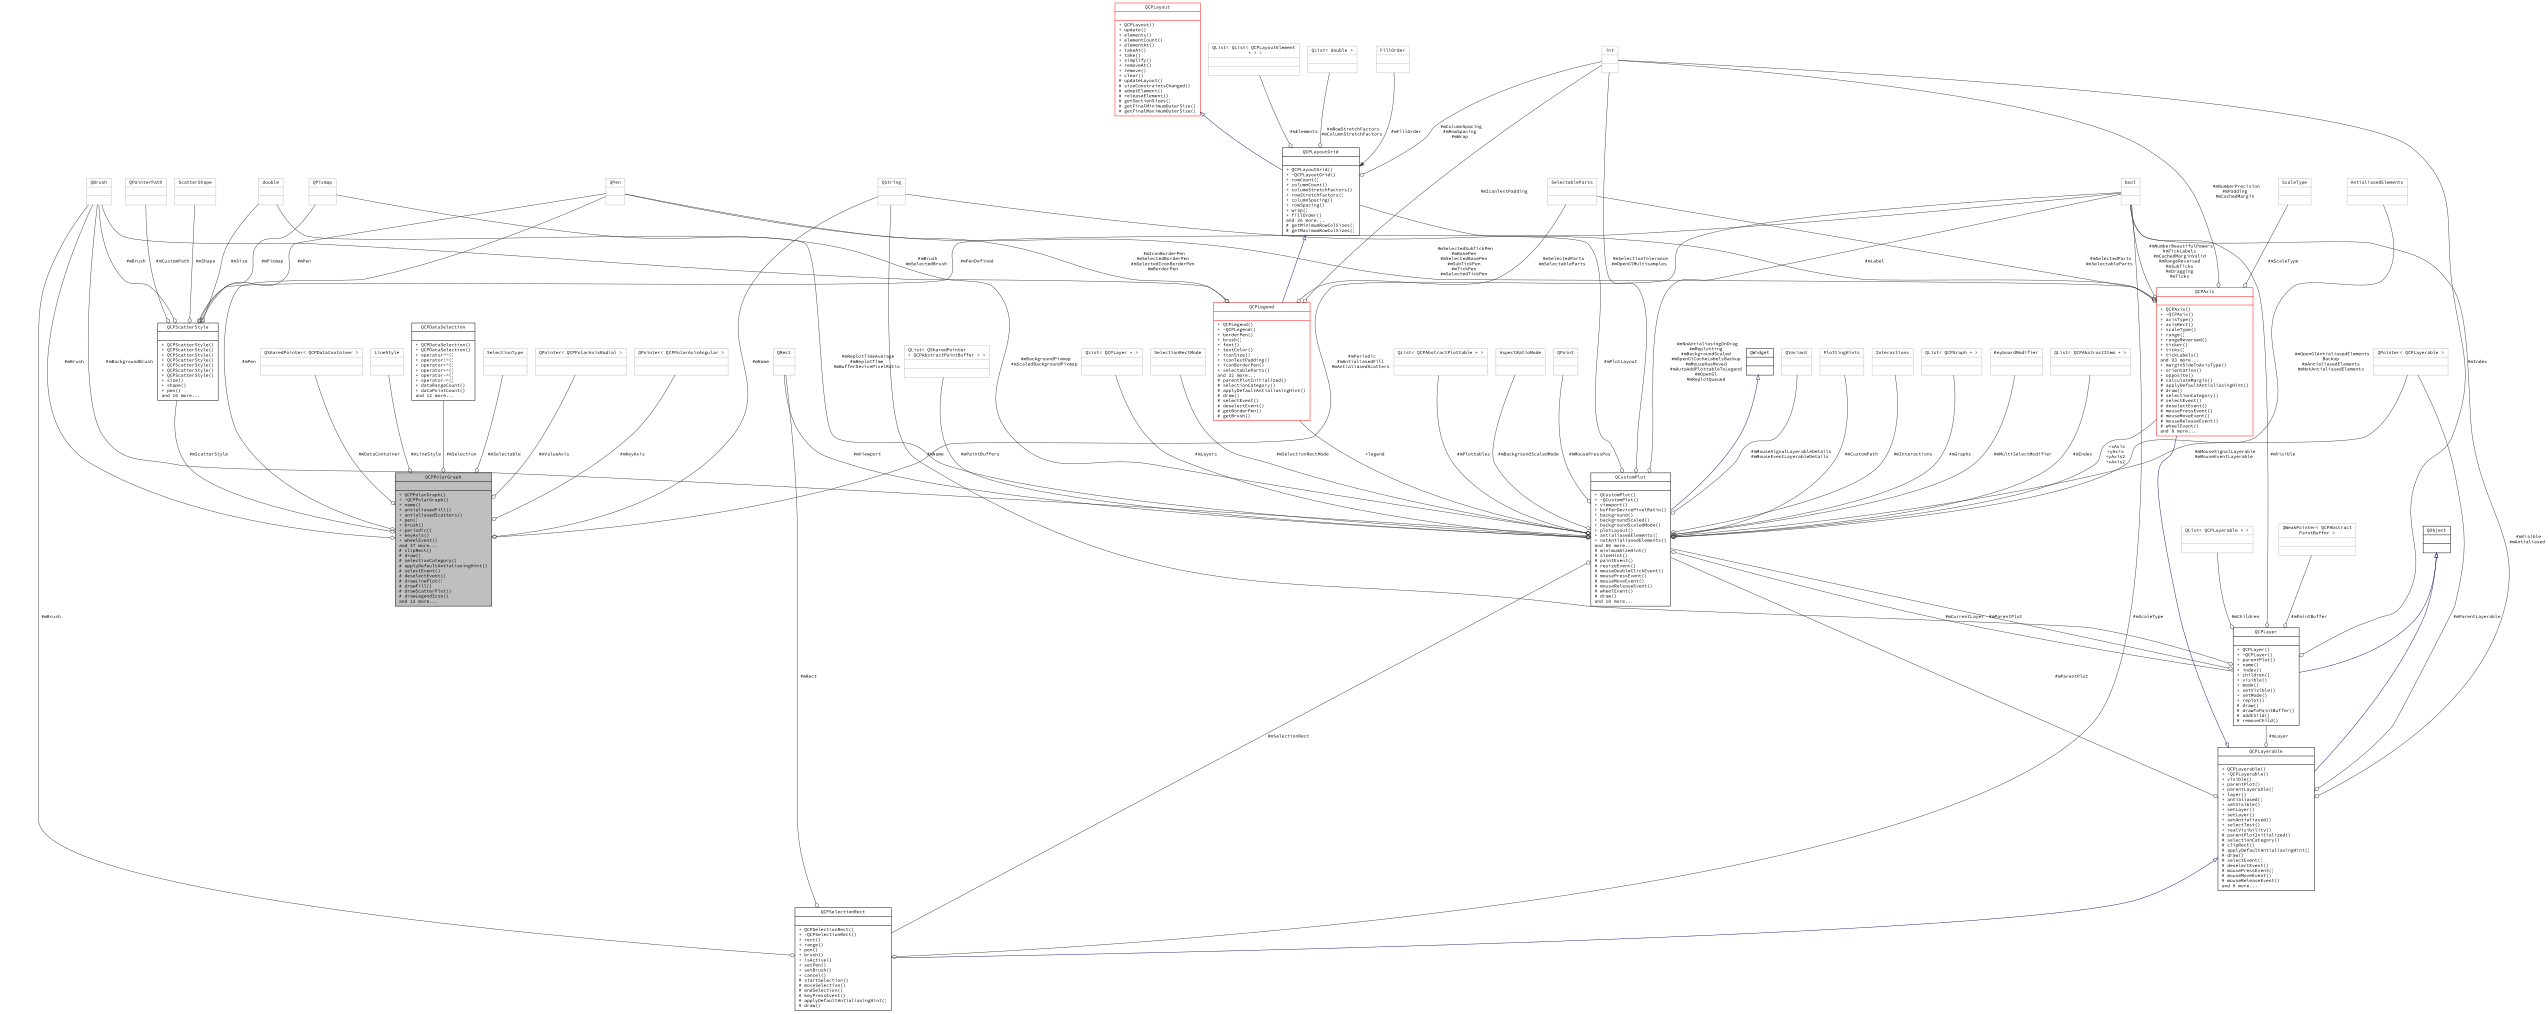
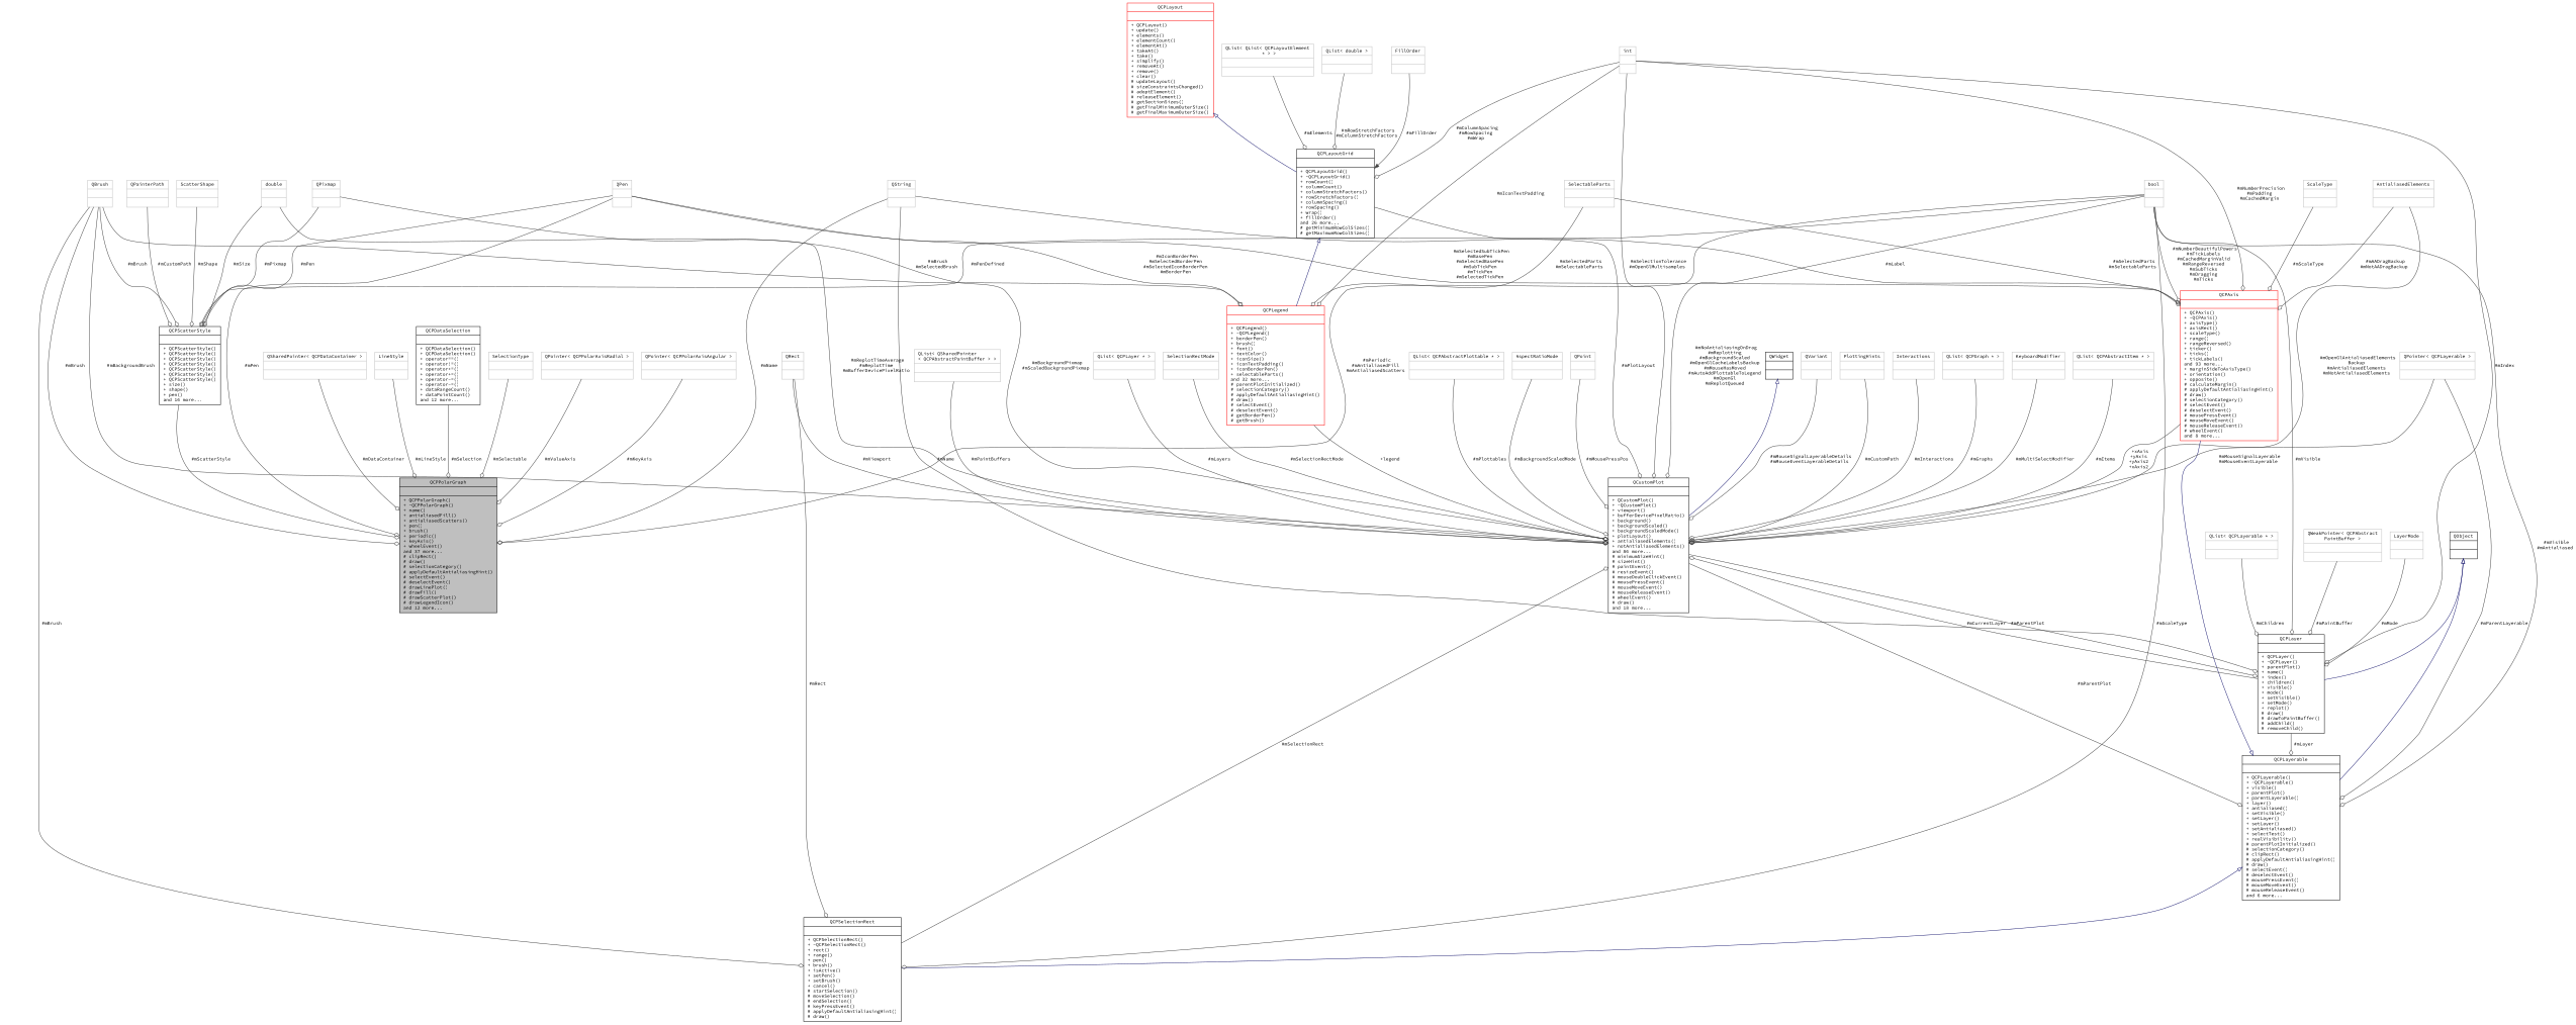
  digraph {
    fontname="Source Code Pro"
    node [color=grey75 fillcolor=white fontname="Source Code Pro" fontsize=10 shape=record style=filled]
    edge [color=grey25 fontname="Source Code Pro" fontsize=10 labelfontname=Helvetica labelfontsize=10 style=solid arrowhead=odiamond]
    n1 [color=black fillcolor=grey75 fontcolor=black height=0.2 label="{QCPPolarGraph\n||+ QCPPolarGraph()\l+ ~QCPPolarGraph()\l+ name()\l+ antialiasedFill()\l+ antialiasedScatters()\l+ pen()\l+ brush()\l+ periodic()\l+ keyAxis()\l+ wheelEvent()\land 37 more...\l# clipRect()\l# draw()\l# selectionCategory()\l# applyDefaultAntialiasingHint()\l# selectEvent()\l# deselectEvent()\l# drawLinePlot()\l# drawFill()\l# drawScatterPlot()\l# drawLegendIcon()\land 12 more...\l}" width=0.4]
    n2 [color=black height=0.2 label="{QCPLayerable\n||+ QCPLayerable()\l+ ~QCPLayerable()\l+ visible()\l+ parentPlot()\l+ parentLayerable()\l+ layer()\l+ antialiased()\l+ setVisible()\l+ setLayer()\l+ setLayer()\l+ setAntialiased()\l+ selectTest()\l+ realVisibility()\l# parentPlotInitialized()\l# selectionCategory()\l# clipRect()\l# applyDefaultAntialiasingHint()\l# draw()\l# selectEvent()\l# deselectEvent()\l# mousePressEvent()\l# mouseMoveEvent()\l# mouseReleaseEvent()\land 6 more...\l}" width=0.4]
    n3 [color=black height=0.2 label="{QCPSelectionRect\n||+ QCPSelectionRect()\l+ ~QCPSelectionRect()\l+ rect()\l+ range()\l+ pen()\l+ brush()\l+ isActive()\l+ setPen()\l+ setBrush()\l+ cancel()\l# startSelection()\l# moveSelection()\l# endSelection()\l# keyPressEvent()\l# applyDefaultAntialiasingHint()\l# draw()\l}" width=0.4]
    n4 [color=red height=0.2 label="{QCPAxis\n||+ QCPAxis()\l+ ~QCPAxis()\l+ axisType()\l+ axisRect()\l+ scaleType()\l+ range()\l+ rangeReversed()\l+ ticker()\l+ ticks()\l+ tickLabels()\land 93 more...\l+ marginSideToAxisType()\l+ orientation()\l+ opposite()\l# calculateMargin()\l# applyDefaultAntialiasingHint()\l# draw()\l# selectionCategory()\l# selectEvent()\l# deselectEvent()\l# mousePressEvent()\l# mouseMoveEvent()\l# mouseReleaseEvent()\l# wheelEvent()\land 8 more...\l}" width=0.4]
    n5 [color=black height=0.2 label="{QCustomPlot\n||+ QCustomPlot()\l+ ~QCustomPlot()\l+ viewport()\l+ bufferDevicePixelRatio()\l+ background()\l+ backgroundScaled()\l+ backgroundScaledMode()\l+ plotLayout()\l+ antialiasedElements()\l+ notAntialiasedElements()\land 86 more...\l# minimumSizeHint()\l# sizeHint()\l# paintEvent()\l# resizeEvent()\l# mouseDoubleClickEvent()\l# mousePressEvent()\l# mouseMoveEvent()\l# mouseReleaseEvent()\l# wheelEvent()\l# draw()\land 18 more...\l}" width=0.4]
    n6 [color=black height=0.2 label="{QObject\n||}" width=0.4]
    n7 [color=black height=0.2 label="{QCPLayer\n||+ QCPLayer()\l+ ~QCPLayer()\l+ parentPlot()\l+ name()\l+ index()\l+ children()\l+ visible()\l+ mode()\l+ setVisible()\l+ setMode()\l+ replot()\l# draw()\l# drawToPaintBuffer()\l# addChild()\l# removeChild()\l}" width=0.4]
    n8 [height=0.2 label="{QString\n||}" width=0.4]
    n9 [height=0.2 label="{int\n||}" width=0.4]
    n10 [color=black height=0.2 label="{QCPLayoutGrid\n||+ QCPLayoutGrid()\l+ ~QCPLayoutGrid()\l+ rowCount()\l+ columnCount()\l+ columnStretchFactors()\l+ rowStretchFactors()\l+ columnSpacing()\l+ rowSpacing()\l+ wrap()\l+ fillOrder()\land 26 more...\l# getMinimumRowColSizes()\l# getMaximumRowColSizes()\l}" width=0.4]
    n11 [color=red height=0.2 label="{QCPLegend\n||+ QCPLegend()\l+ ~QCPLegend()\l+ borderPen()\l+ brush()\l+ font()\l+ textColor()\l+ iconSize()\l+ iconTextPadding()\l+ iconBorderPen()\l+ selectableParts()\land 32 more...\l# parentPlotInitialized()\l# selectionCategory()\l# applyDefaultAntialiasingHint()\l# draw()\l# selectEvent()\l# deselectEvent()\l# getBorderPen()\l# getBrush()\l}" width=0.4]
    n12 [height=0.2 label="{QWeakPointer\< QCPAbstract\lPaintBuffer \>\n||}" width=0.4]
    n13 [height=0.2 label="{bool\n||}" width=0.4]
    n14 [color=black height=0.2 label="{QCPScatterStyle\n||+ QCPScatterStyle()\l+ QCPScatterStyle()\l+ QCPScatterStyle()\l+ QCPScatterStyle()\l+ QCPScatterStyle()\l+ QCPScatterStyle()\l+ QCPScatterStyle()\l+ size()\l+ shape()\l+ pen()\land 16 more...\l}" width=0.4]
    n15 [color=black height=0.2 label="{QWidget\n||}" width=0.4]
    n16 [color=red height=0.2 label="{QCPLayout\n||+ QCPLayout()\l+ update()\l+ elements()\l+ elementCount()\l+ elementAt()\l+ takeAt()\l+ take()\l+ simplify()\l+ removeAt()\l+ remove()\l+ clear()\l# updateLayout()\l# sizeConstraintsChanged()\l# adoptElement()\l# releaseElement()\l# getSectionSizes()\l# getFinalMinimumOuterSize()\l# getFinalMaximumOuterSize()\l}" width=0.4]
    n17 [height=0.2 label="{QList\< QList\< QCPLayoutElement\l * \> \>\n||}" width=0.4]
    n18 [height=0.2 label="{QList\< double \>\n||}" width=0.4]
    n19 [height=0.2 label="{FillOrder\n||}" width=0.4]
    n20 [height=0.2 label="{QVariant\n||}" width=0.4]
    n21 [height=0.2 label="{PlottingHints\n||}" width=0.4]
    n22 [height=0.2 label="{Interactions\n||}" width=0.4]
    n23 [height=0.2 label="{double\n||}" width=0.4]
    n24 [height=0.2 label="{QPen\n||}" width=0.4]
    n25 [height=0.2 label="{QBrush\n||}" width=0.4]
    n26 [height=0.2 label="{QRect\n||}" width=0.4]
    n27 [height=0.2 label="{QList\< QCPGraph * \>\n||}" width=0.4]
    n28 [height=0.2 label="{KeyboardModifier\n||}" width=0.4]
    n29 [height=0.2 label="{QList\< QCPAbstractItem * \>\n||}" width=0.4]
    n30 [height=0.2 label="{QList\< QSharedPointer\l\< QCPAbstractPaintBuffer \> \>\n||}" width=0.4]
    n31 [height=0.2 label="{ScaleType\n||}" width=0.4]
    n32 [height=0.2 label="{SelectableParts\n||}" width=0.4]
    n33 [height=0.2 label="{AntialiasedElements\n||}" width=0.4]
    n34 [height=0.2 label="{QList\< QCPLayer * \>\n||}" width=0.4]
    n35 [height=0.2 label="{SelectionRectMode\n||}" width=0.4]
    n36 [height=0.2 label="{QPixmap\n||}" width=0.4]
    n37 [height=0.2 label="{QPointer\< QCPLayerable \>\n||}" width=0.4]
    n38 [height=0.2 label="{QList\< QCPAbstractPlottable * \>\n||}" width=0.4]
    n39 [height=0.2 label="{AspectRatioMode\n||}" width=0.4]
    n40 [height=0.2 label="{QPoint\n||}" width=0.4]
+   n41 [height=0.2 label="{LayerMode\n||}" width=0.4]
    n42 [height=0.2 label="{QList\< QCPLayerable * \>\n||}" width=0.4]
    n43 [height=0.2 label="{QSharedPointer\< QCPDataContainer \>\n||}" width=0.4]
    n44 [height=0.2 label="{LineStyle\n||}" width=0.4]
    n45 [color=black height=0.2 label="{QCPDataSelection\n||+ QCPDataSelection()\l+ QCPDataSelection()\l+ operator==()\l+ operator!=()\l+ operator+=()\l+ operator+=()\l+ operator-=()\l+ operator-=()\l+ dataRangeCount()\l+ dataPointCount()\land 12 more...\l}" width=0.4]
    n46 [height=0.2 label="{SelectionType\n||}" width=0.4]
    n47 [height=0.2 label="{QPointer\< QCPPolarAxisRadial \>\n||}" width=0.4]
    n48 [height=0.2 label="{QPointer\< QCPPolarAxisAngular \>\n||}" width=0.4]
    n49 [height=0.2 label="{ScatterShape\n||}" width=0.4]
    n50 [height=0.2 label="{QPainterPath\n||}" width=0.4]
    n2 -> n3 [arrowtail=onormal color=midnightblue dir=back arrowhead=""]
    n2 -> n4 [arrowtail=onormal color=midnightblue dir=back arrowhead=""]
    n3 -> n5 [label=" #mSelectionRect"]
    n4 -> n5 [label=" +xAxis\n+yAxis\n+yAxis2\n+xAxis2"]
    n5 -> n2 [label=" #mParentPlot"]
    n5 -> n7 [label=" #mParentPlot"]
    n6 -> n2 [arrowtail=onormal color=midnightblue dir=back arrowhead=""]
    n6 -> n7 [arrowtail=onormal color=midnightblue dir=back arrowhead=""]
    n7 -> n2 [label=" #mLayer"]
    n7 -> n5 [label=" #mCurrentLayer"]
    n8 -> n1 [label=" #mName"]
    n8 -> n4 [label=" #mLabel"]
    n8 -> n7 [label=" #mName"]
    n9 -> n4 [label=" #mNumberPrecision\n#mPadding\n#mCachedMargin"]
    n9 -> n5 [label=" #mSelectionTolerance\n#mOpenGlMultisamples"]
    n9 -> n7 [label=" #mIndex"]
    n9 -> n10 [label=" #mColumnSpacing\n#mRowSpacing\n#mWrap"]
    n9 -> n11 [label=" #mIconTextPadding"]
    n10 -> n5 [label=" #mPlotLayout"]
    n10 -> n11 [arrowtail=onormal color=midnightblue dir=back arrowhead=""]
    n11 -> n5 [label=" +legend"]
    n12 -> n7 [label=" #mPaintBuffer"]
    n13 -> n1 [label=" #mPeriodic\n#mAntialiasedFill\n#mAntialiasedScatters"]
    n13 -> n2 [label=" #mVisible\n#mAntialiased"]
    n13 -> n3 [label=" #mScaleType"]
    n13 -> n4 [label=" #mNumberBeautifulPowers\n#mTickLabels\n#mCachedMarginValid\n#mRangeReversed\n#mSubTicks\n#mDragging\n#mTicks"]
    n13 -> n5 [label=" #mNoAntialiasingOnDrag\n#mReplotting\n#mBackgroundScaled\n#mOpenGlCacheLabelsBackup\n#mMouseHasMoved\n#mAutoAddPlottableToLegend\n#mOpenGl\n#mReplotQueued"]
    n13 -> n7 [label=" #mVisible"]
    n13 -> n14 [label=" #mPenDefined"]
    n14 -> n1 [label=" #mScatterStyle"]
    n15 -> n5 [arrowtail=onormal color=midnightblue dir=back arrowhead=""]
    n16 -> n10 [arrowtail=onormal color=midnightblue dir=back arrowhead=""]
    n17 -> n10 [label=" #mElements"]
    n18 -> n10 [label=" #mRowStretchFactors\n#mColumnStretchFactors"]
    n19 -> n10 [arrowhead=normal label=" #mFillOrder"]
    n20 -> n5 [label=" #mMouseSignalLayerableDetails\n#mMouseEventLayerableDetails"]
    n21 -> n5 [label=" #mCustomPath"]
    n22 -> n5 [label=" #mInteractions"]
    n23 -> n5 [label=" #mReplotTimeAverage\n#mReplotTime\n#mBufferDevicePixelRatio"]
    n23 -> n14 [label=" #mSize"]
    n24 -> n1 [label=" #mPen"]
    n24 -> n4 [label=" #mSelectedSubTickPen\n#mBasePen\n#mSelectedBasePen\n#mSubTickPen\n#mTickPen\n#mSelectedTickPen"]
    n24 -> n11 [label=" #mIconBorderPen\n#mSelectedBorderPen\n#mSelectedIconBorderPen\n#mBorderPen"]
    n24 -> n14 [label=" #mPen"]
    n25 -> n1 [label=" #mBrush"]
    n25 -> n3 [label=" #mBrush"]
    n25 -> n5 [label=" #mBackgroundBrush"]
    n25 -> n11 [label=" #mBrush\n#mSelectedBrush"]
    n25 -> n14 [label=" #mBrush"]
    n26 -> n3 [label=" #mRect"]
    n26 -> n5 [label=" #mViewport"]
    n27 -> n5 [label=" #mGraphs"]
    n28 -> n5 [label=" #mMultiSelectModifier"]
-   n29 -> n5 [label=" #mIndex"]
+   n29 -> n5 [label=" #mItems"]
    n30 -> n5 [label=" #mPaintBuffers"]
    n31 -> n4 [label=" #mScaleType"]
    n32 -> n4 [label=" #mSelectedParts\n#mSelectableParts"]
    n32 -> n11 [label=" #mSelectedParts\n#mSelectableParts"]
+   n33 -> n4 [label=" #mAADragBackup\n#mNotAADragBackup"]
    n33 -> n5 [label=" #mOpenGlAntialiasedElements\lBackup\n#mAntialiasedElements\n#mNotAntialiasedElements"]
    n34 -> n5 [label=" #mLayers"]
    n35 -> n5 [label=" #mSelectionRectMode"]
    n36 -> n5 [label=" #mBackgroundPixmap\n#mScaledBackgroundPixmap"]
    n36 -> n14 [label=" #mPixmap"]
    n37 -> n2 [label=" #mParentLayerable"]
    n37 -> n5 [label=" #mMouseSignalLayerable\n#mMouseEventLayerable"]
    n38 -> n5 [label=" #mPlottables"]
    n39 -> n5 [label=" #mBackgroundScaledMode"]
    n40 -> n5 [label=" #mMousePressPos"]
+   n41 -> n7 [label=" #mMode"]
    n42 -> n7 [label=" #mChildren"]
    n43 -> n1 [label=" #mDataContainer"]
    n44 -> n1 [label=" #mLineStyle"]
    n45 -> n1 [label=" #mSelection"]
    n46 -> n1 [label=" #mSelectable"]
    n47 -> n1 [label=" #mValueAxis"]
    n48 -> n1 [label=" #mKeyAxis"]
    n49 -> n14 [label=" #mShape"]
    n50 -> n14 [label=" #mCustomPath"]
  }
